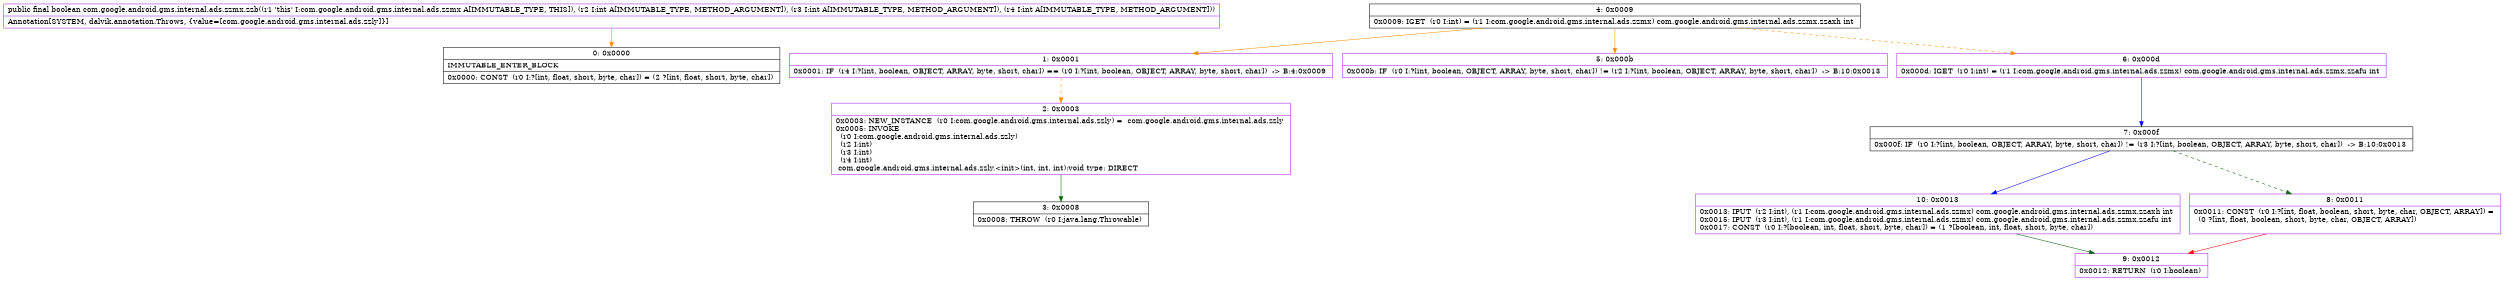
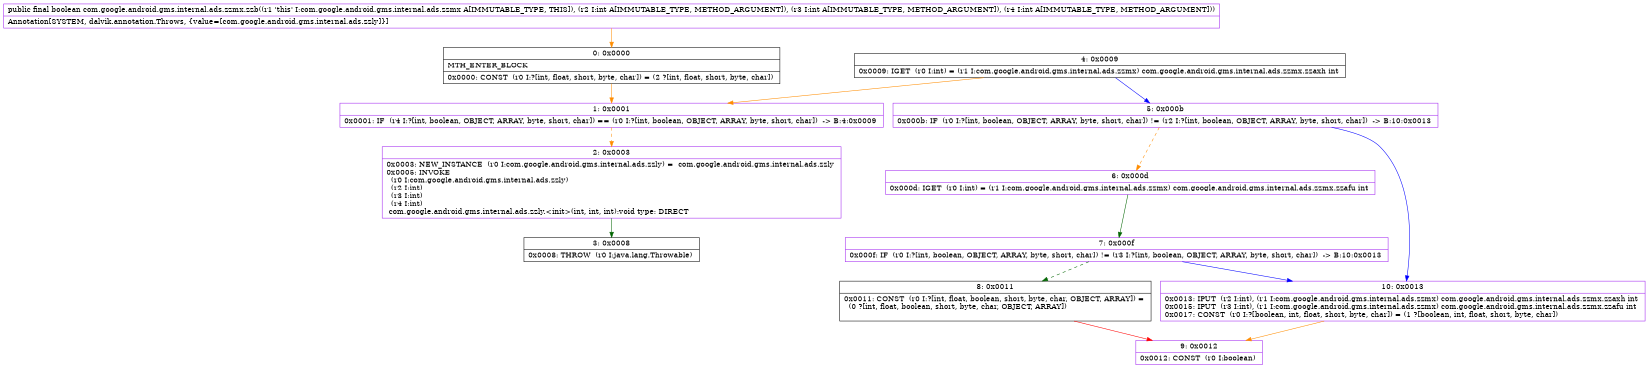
  digraph {
    node [color=purple shape=record]
    edge [color=darkorange]
-   n1 [color=black label="{0\:\ 0x0000|IMMUTABLE_ENTER_BLOCK\l|0x0000: CONST  (r0 I:?[int, float, short, byte, char]) = (2 ?[int, float, short, byte, char]) \l}"]
+   n1 [color=black label="{0\:\ 0x0000|MTH_ENTER_BLOCK\l|0x0000: CONST  (r0 I:?[int, float, short, byte, char]) = (2 ?[int, float, short, byte, char]) \l}"]
    n2 [label="{1\:\ 0x0001|0x0001: IF  (r4 I:?[int, boolean, OBJECT, ARRAY, byte, short, char]) == (r0 I:?[int, boolean, OBJECT, ARRAY, byte, short, char])  \-\> B:4:0x0009 \l}"]
    n3 [label="{2\:\ 0x0003|0x0003: NEW_INSTANCE  (r0 I:com.google.android.gms.internal.ads.zzly) =  com.google.android.gms.internal.ads.zzly \l0x0005: INVOKE  \l  (r0 I:com.google.android.gms.internal.ads.zzly)\l  (r2 I:int)\l  (r3 I:int)\l  (r4 I:int)\l com.google.android.gms.internal.ads.zzly.\<init\>(int, int, int):void type: DIRECT \l}"]
    n4 [color=black label="{3\:\ 0x0008|0x0008: THROW  (r0 I:java.lang.Throwable) \l}"]
    n5 [color=black label="{4\:\ 0x0009|0x0009: IGET  (r0 I:int) = (r1 I:com.google.android.gms.internal.ads.zzmx) com.google.android.gms.internal.ads.zzmx.zzaxh int \l}"]
    n6 [label="{5\:\ 0x000b|0x000b: IF  (r0 I:?[int, boolean, OBJECT, ARRAY, byte, short, char]) != (r2 I:?[int, boolean, OBJECT, ARRAY, byte, short, char])  \-\> B:10:0x0013 \l}"]
    n7 [label="{6\:\ 0x000d|0x000d: IGET  (r0 I:int) = (r1 I:com.google.android.gms.internal.ads.zzmx) com.google.android.gms.internal.ads.zzmx.zzafu int \l}"]
    n8 [label="{10\:\ 0x0013|0x0013: IPUT  (r2 I:int), (r1 I:com.google.android.gms.internal.ads.zzmx) com.google.android.gms.internal.ads.zzmx.zzaxh int \l0x0015: IPUT  (r3 I:int), (r1 I:com.google.android.gms.internal.ads.zzmx) com.google.android.gms.internal.ads.zzmx.zzafu int \l0x0017: CONST  (r0 I:?[boolean, int, float, short, byte, char]) = (1 ?[boolean, int, float, short, byte, char]) \l}"]
-   n9 [color=black label="{7\:\ 0x000f|0x000f: IF  (r0 I:?[int, boolean, OBJECT, ARRAY, byte, short, char]) != (r3 I:?[int, boolean, OBJECT, ARRAY, byte, short, char])  \-\> B:10:0x0013 \l}"]
-   n10 [label="{9\:\ 0x0012|0x0012: RETURN  (r0 I:boolean) \l}"]
-   n11 [label="{8\:\ 0x0011|0x0011: CONST  (r0 I:?[int, float, boolean, short, byte, char, OBJECT, ARRAY]) = \l  (0 ?[int, float, boolean, short, byte, char, OBJECT, ARRAY])\l \l}"]
+   n9 [label="{7\:\ 0x000f|0x000f: IF  (r0 I:?[int, boolean, OBJECT, ARRAY, byte, short, char]) != (r3 I:?[int, boolean, OBJECT, ARRAY, byte, short, char])  \-\> B:10:0x0013 \l}"]
+   n10 [label="{9\:\ 0x0012|0x0012: CONST  (r0 I:boolean) \l}"]
+   n11 [color=black label="{8\:\ 0x0011|0x0011: CONST  (r0 I:?[int, float, boolean, short, byte, char, OBJECT, ARRAY]) = \l  (0 ?[int, float, boolean, short, byte, char, OBJECT, ARRAY])\l \l}"]
    n12 [label="{public final boolean com.google.android.gms.internal.ads.zzmx.zzb((r1 'this' I:com.google.android.gms.internal.ads.zzmx A[IMMUTABLE_TYPE, THIS]), (r2 I:int A[IMMUTABLE_TYPE, METHOD_ARGUMENT]), (r3 I:int A[IMMUTABLE_TYPE, METHOD_ARGUMENT]), (r4 I:int A[IMMUTABLE_TYPE, METHOD_ARGUMENT]))  | Annotation[SYSTEM, dalvik.annotation.Throws, \{value=[com.google.android.gms.internal.ads.zzly]\}]\l}"]
+   n1 -> n2
    n2 -> n3 [style=dashed]
    n3 -> n4 [color=darkgreen]
    n5 -> n2
-   n5 -> n6
-   n5 -> n7 [style=dashed]
-   n7 -> n9 [color=blue]
-   n8 -> n10 [color=darkgreen]
+   n5 -> n6 [color=blue]
+   n6 -> n7 [style=dashed]
+   n6 -> n8 [color=blue]
+   n7 -> n9 [color=darkgreen]
+   n8 -> n10
    n9 -> n8 [color=blue]
    n9 -> n11 [color=darkgreen style=dashed]
    n11 -> n10 [color=red]
    n12 -> n1
  }
